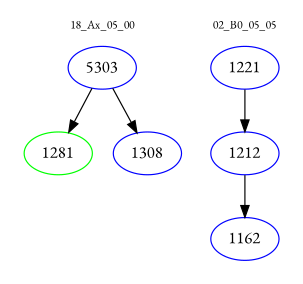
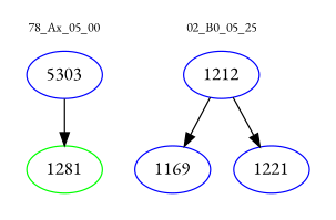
  digraph {
    fontname="EB Garamond"
    node [color=blue fontname="EB Garamond"]
    edge [color=black fontname="EB Garamond"]
    n1 [label=5303]
    n2 [color=green label=1281]
-   n3 [label=1308]
    n4 [label=1212]
-   n5 [label=1162]
+   n5 [label=1169]
    n6 [label=1221]
    subgraph cluster_1 {
      color=white
      fontsize=10
-     label="18_Ax_05_00"
+     label="78_Ax_05_00"
      n1
      n2
-     n3
    }
    subgraph cluster_2 {
      color=white
      fontsize=10
-     label="02_B0_05_05"
+     label="02_B0_05_25"
      n4
      n5
      n6
    }
    n1 -> n2
-   n1 -> n3
    n4 -> n5
-   n6 -> n4
+   n4 -> n6
  }
